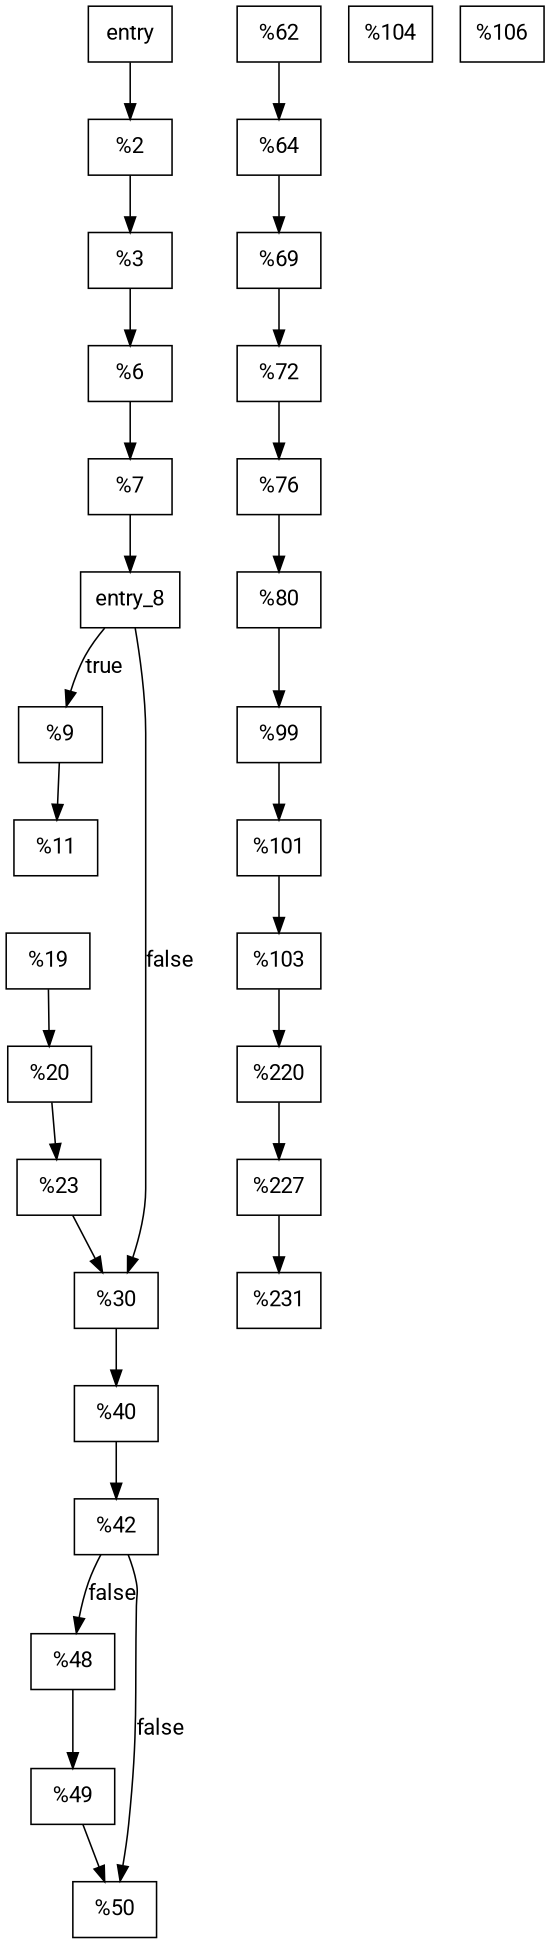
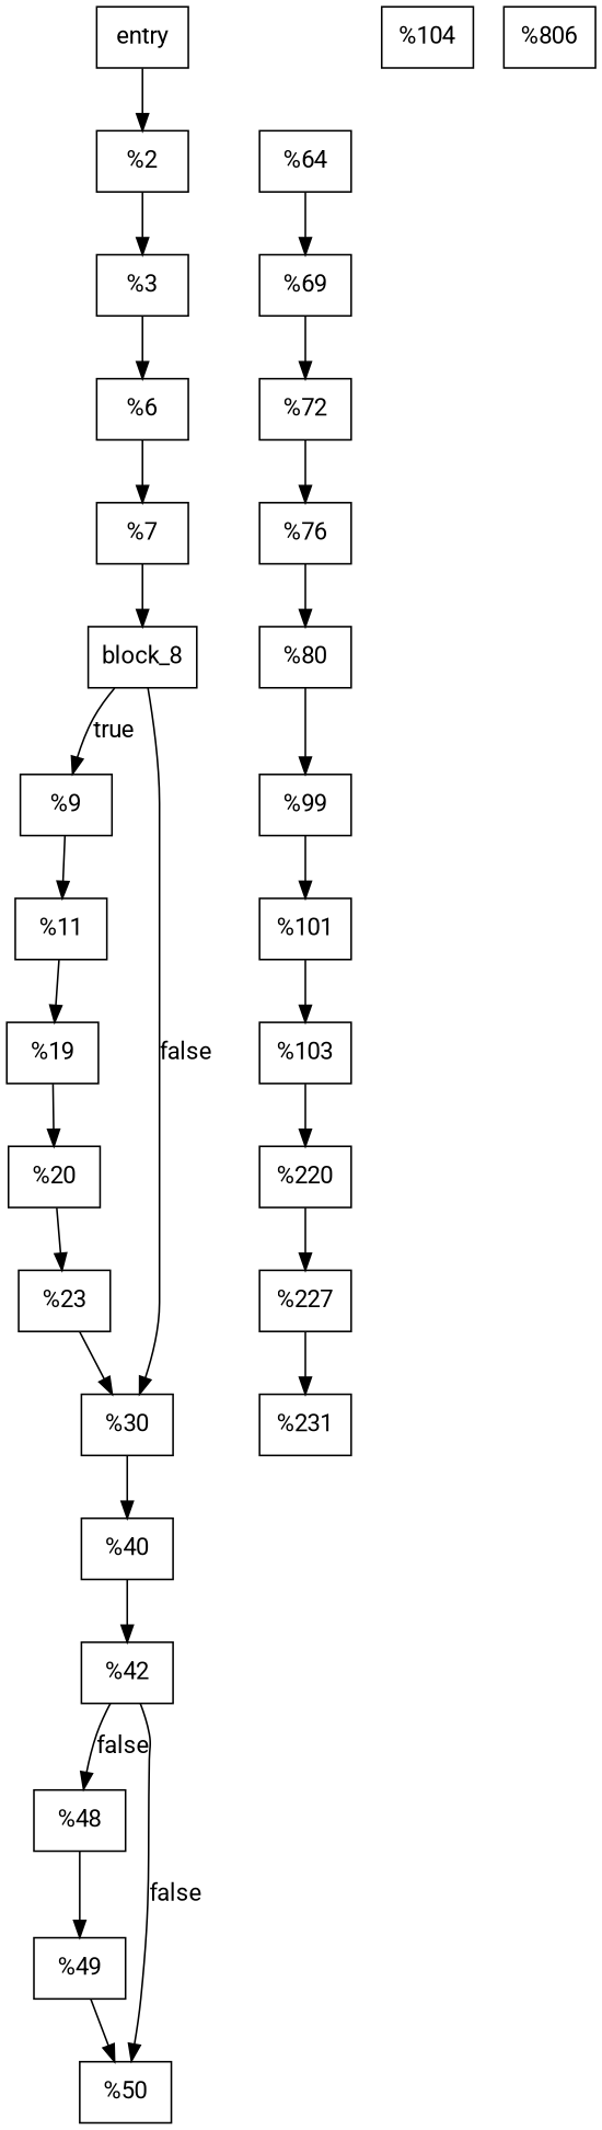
  digraph {
    fontname=Roboto
    node [fontname=Roboto shape=box]
    edge [fontname=Roboto]
    n1 [label=entry]
    n2 [label="%2"]
    n3 [label="%3"]
    n4 [label="%6"]
    n5 [label="%7"]
-   block_8 [label=entry_8]
+   block_8
    n7 [label="%9"]
    n8 [label="%30"]
    n9 [label="%11"]
    n10 [label="%19"]
    n11 [label="%20"]
    n12 [label="%23"]
    n13 [label="%40"]
    n14 [label="%42"]
    n15 [label="%48"]
    n16 [label="%50"]
    n17 [label="%49"]
-   n18 [label="%62"]
    n19 [label="%64"]
    n20 [label="%69"]
    n21 [label="%72"]
    n22 [label="%76"]
    n23 [label="%80"]
    n24 [label="%99"]
    n25 [label="%101"]
    n26 [label="%103"]
    n27 [label="%220"]
    n28 [label="%227"]
    n29 [label="%104"]
-   n30 [label="%106"]
+   n30 [label="%806"]
    n31 [label="%231"]
    n1 -> n2
    n2 -> n3
    n3 -> n4
    n4 -> n5
    n5 -> block_8
    block_8 -> n7 [label=true]
    block_8 -> n8 [label=false]
    n7 -> n9
    n8 -> n13
+   n9 -> n10
    n10 -> n11
    n11 -> n12
    n12 -> n8
    n13 -> n14
    n14 -> n15 [label=false]
    n14 -> n16 [label=false]
    n15 -> n17
    n17 -> n16
-   n18 -> n19
    n19 -> n20
    n20 -> n21
    n21 -> n22
    n22 -> n23
    n23 -> n24
    n24 -> n25
    n25 -> n26
    n26 -> n27
    n27 -> n28
    n28 -> n31
  }
